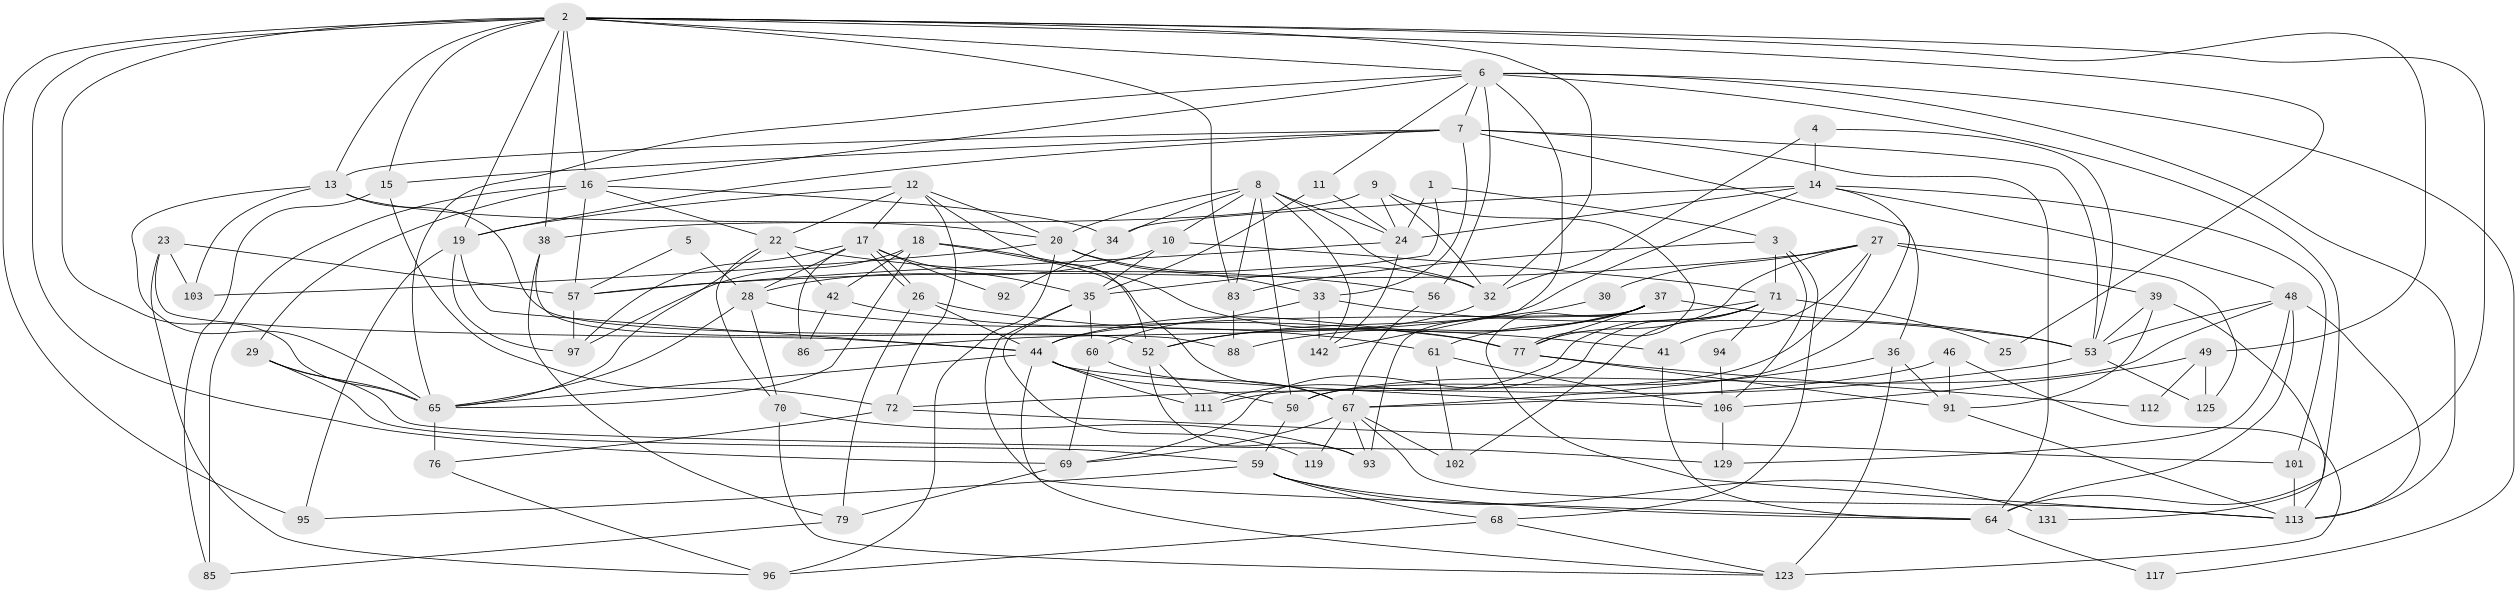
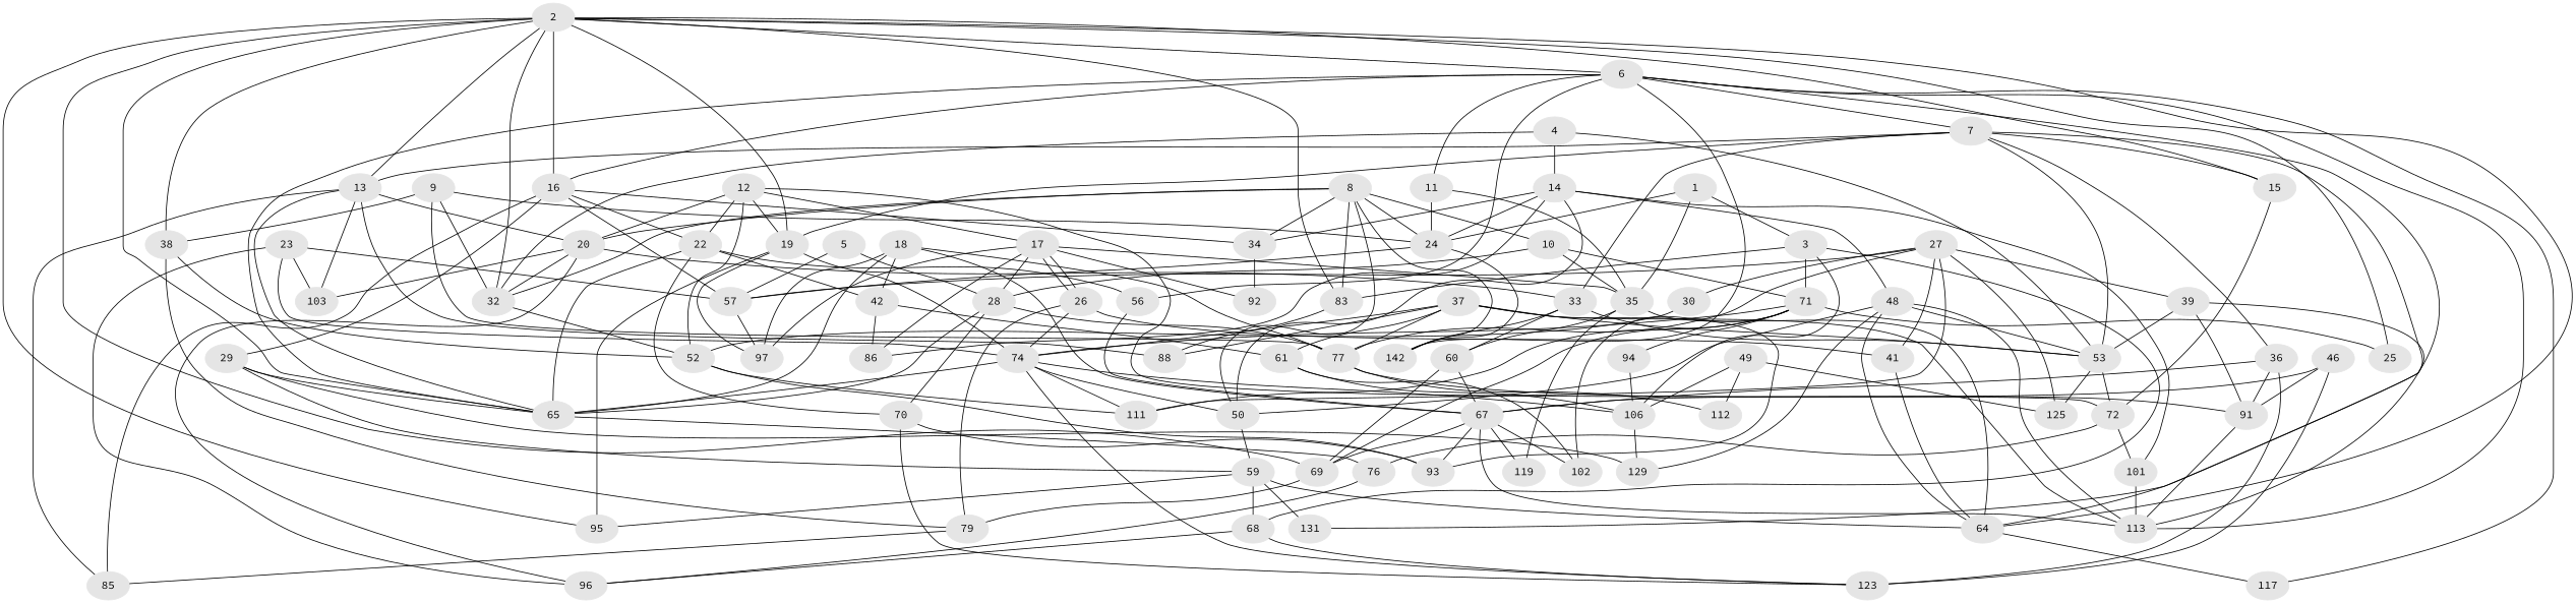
  graph {
    fontname="Source Code Pro"
    node [color=gray90 fontname="Source Code Pro" style=filled]
    edge [fontname="Source Code Pro"]
    3 [super="+81"]
    83
    n3 [label=71 super="+127"]
    68 [super="+130"]
    106 [super="+116"]
    1
    24 [super="+62"]
    35 [super="+100"]
    57 [super="+84"]
    n10 [label=142]
    64 [super="+85"]
    60
    119
    2 [super="+31"]
    6 [super="+121"]
    13 [super="+58"]
    15
    16 [super="+51"]
    19 [super="+124"]
    25
    32 [super="+132"]
    38
    49
    65 [super="+73"]
    69
    95
    7 [super="+66"]
    11 [super="+75"]
    56
    113
    117
    131
    20 [super="+108"]
    88
    n35 [label=85]
    103
    72
    34 [super="+110"]
    22 [super="+45"]
    29 [super="+98"]
    97
-   44 [super="+90"]
+   44 [super="+90" label=74]
    52 [super="+74"]
    79
    125
    112
    76
    94
    102
    111
    96
    123 [super="+128"]
    129
    4 [super="+43"]
    14 [super="+104"]
    53 [super="+114"]
    50
    48 [super="+107"]
    86
    101
    28 [super="+109"]
    77
    70 [super="+105"]
    5
    33 [super="+55"]
    36 [super="+47"]
    67 [super="+78"]
    91 [super="+120"]
    8 [super="+82"]
    10
    92
    59 [super="+93"]
    9 [super="+63"]
    17 [super="+40"]
    26
    12
    42 [super="+54"]
    n78 [label=93]
    41 [super="+71"]
    18 [super="+80"]
    61
    23 [super="+87"]
    27 [super="+115"]
    30
    39 [super="+126"]
    37 [super="+118"]
    46
    3 -- 83
    3 -- n3
    3 -- 68
    3 -- 106
    83 -- 88
    n3 -- 25
    n3 -- 69
    n3 -- 44
    n3 -- 94
    n3 -- 102
    n3 -- 111
    68 -- 96
    68 -- 123
    106 -- 129
    1 -- 3
    1 -- 24
    1 -- 35
    24 -- 57
    24 -- n10
    35 -- 64
    35 -- 60
    35 -- 119
    57 -- 97
    64 -- 117
    60 -- 69
    60 -- 67
    2 -- 83
    2 -- 64
    2 -- 6
    2 -- 13
    2 -- 15
    2 -- 16
    2 -- 19
    2 -- 25
    2 -- 32
    2 -- 38
-   2 -- 49
    2 -- 65
    2 -- 69
    2 -- 95
    6 -- n10
    6 -- 16
    6 -- 65
    6 -- 7
    6 -- 11
    6 -- 56
    6 -- 113
    6 -- 117
    6 -- 131
    13 -- 65
    13 -- 20
    13 -- 88
-   15 -- n35
+   13 -- n35
    13 -- 103
    15 -- 72
    16 -- 57
    16 -- n35
    16 -- 34
    16 -- 22
    16 -- 29
    19 -- 95
    19 -- 97
    19 -- 44
    32 -- 52
    38 -- 52
    38 -- 79
    49 -- 106
    49 -- 125
    49 -- 112
    65 -- 76
    69 -- 79
    7 -- 64
    7 -- 13
    7 -- 15
    7 -- 19
    7 -- 53
    7 -- 33
    7 -- 36
    11 -- 24 [weight=2]
    11 -- 35
    56 -- 67
    20 -- 32
    20 -- 103
    20 -- 96
    20 -- 33
    72 -- 76
    72 -- 101
    34 -- 92
    22 -- 65
    22 -- 56
    22 -- 70
    22 -- 42
    29 -- 65
    29 -- 129
    29 -- 59
    44 -- 106
    44 -- 65
    44 -- 111
    44 -- 123
    44 -- 50
    52 -- 111
    52 -- n78
    79 -- n35
    76 -- 96
    94 -- 106
    4 -- 32
    4 -- 14 [weight=2]
    4 -- 53
    14 -- 24
    14 -- 34
    14 -- 50
    14 -- 48
    14 -- 86
    14 -- 101
    53 -- 72
    53 -- 125
    50 -- 59
    48 -- 64
    48 -- 113
    48 -- 129
    48 -- 53
    48 -- 50
    101 -- 113
    28 -- 65
    28 -- 77
    28 -- 70
    77 -- 112
    77 -- 91
    70 -- 123
    70 -- n78
    5 -- 57
    5 -- 28
    33 -- n10
    33 -- 60
    33 -- 53
    36 -- 123 [weight=2]
    36 -- 67
    36 -- 91
    67 -- 119
    67 -- 69
    67 -- 113
    67 -- 102
    67 -- n78
    91 -- 113
    8 -- 83
    8 -- 24
    8 -- n10
    8 -- 32
    8 -- 20
    8 -- 34
    8 -- 50
    8 -- 10
    10 -- n3
    10 -- 35
    10 -- 28
    59 -- 68
    59 -- 64
    59 -- 95
    59 -- 131 [weight=2]
    9 -- 24
    9 -- 32
    9 -- 38
    9 -- 77
    17 -- 35
    17 -- 97
    17 -- 86
    17 -- 28
    17 -- 92
    17 -- 26
    17 -- 26
    26 -- 44
    26 -- 79
    26 -- 41
    12 -- 19
    12 -- 20
    12 -- 72
    12 -- 22
    12 -- 52
    12 -- 17
    42 -- 86
    42 -- 61
    41 -- 64
    18 -- 65
    18 -- 97
    18 -- 77
    18 -- 67
    18 -- 42
    61 -- 106
    61 -- 102
    23 -- 57
    23 -- 103
    23 -- 44
    23 -- 96
    27 -- 57
    27 -- 125
    27 -- 111
    27 -- 77
    27 -- 41
    27 -- 30
    27 -- 39
    30 -- 52
    39 -- 113
    39 -- 53
    39 -- 91
    37 -- 113
    37 -- 88
    37 -- 44
    37 -- 53
    37 -- 77
    37 -- n78
    37 -- 61
    46 -- 123
    46 -- 67
    46 -- 91
  }
